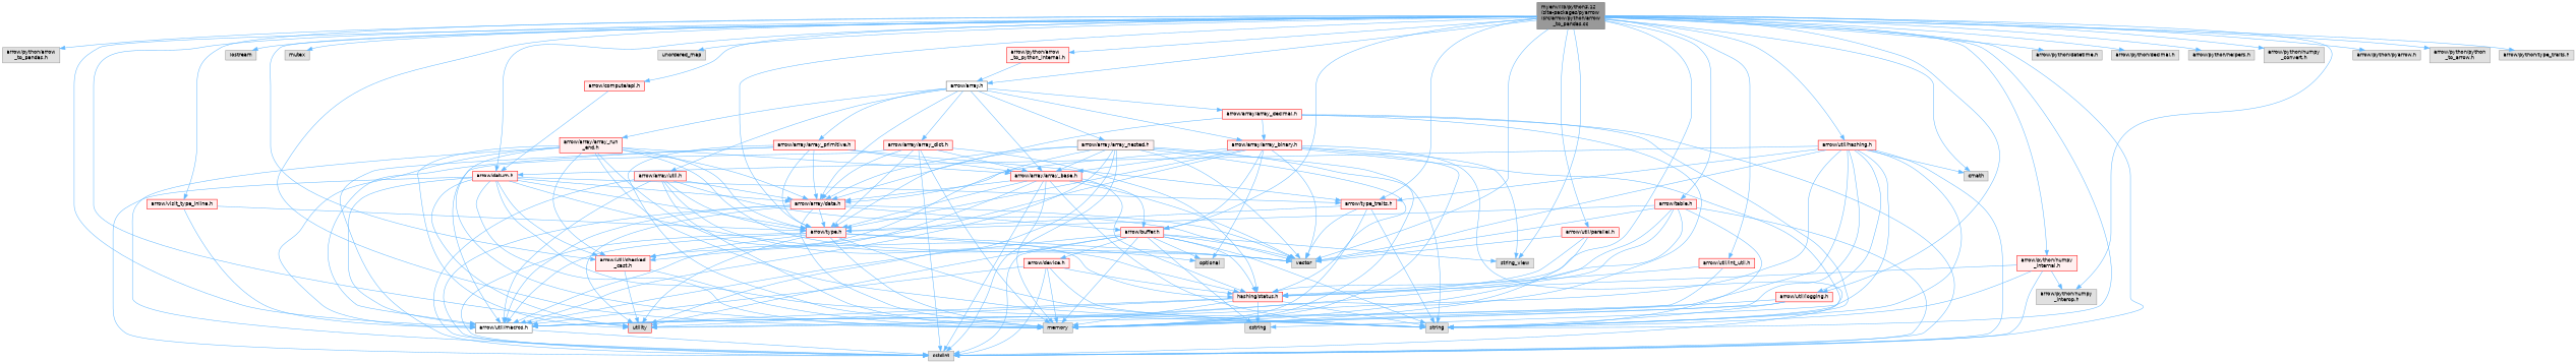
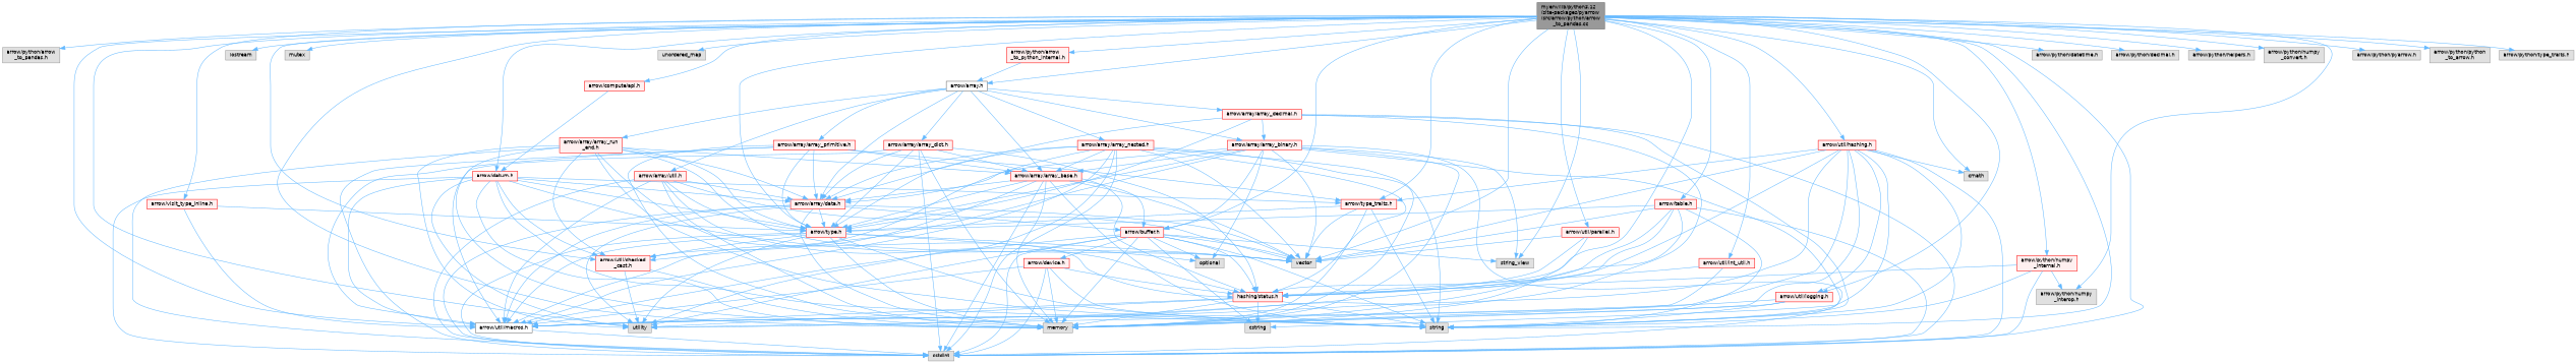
  digraph {
    fontname="DejaVu Sans"
    node [color=red fillcolor="#FFF0F0" fontname="DejaVu Sans" fontsize=10 shape=box style=filled]
    edge [color=steelblue1 fontname="DejaVu Sans" fontsize=10 labelfontname=Helvetica labelfontsize=10 style=solid]
    n1 [color=gray40 fillcolor=grey60 fontcolor=black height=0.2 label="myenv/lib/python3.12\l/site-packages/pyarrow\l/src/arrow/python/arrow\l_to_pandas.cc" width=0.4]
    n2 [color=grey60 fillcolor="#E0E0E0" height=0.2 label="arrow/python/arrow\l_to_pandas.h" width=0.4]
    n3 [color=grey60 fillcolor="#E0E0E0" height=0.2 label="arrow/python/numpy\l_interop.h" width=0.4]
    n4 [color=grey60 fillcolor="#E0E0E0" height=0.2 label=cmath width=0.4]
    n5 [color=grey60 fillcolor="#E0E0E0" height=0.2 label=cstdint width=0.4]
    n6 [color=grey60 fillcolor="#E0E0E0" height=0.2 label=iostream width=0.4]
    n7 [color=grey60 fillcolor="#E0E0E0" height=0.2 label=memory width=0.4]
    n8 [color=grey60 fillcolor="#E0E0E0" height=0.2 label=mutex width=0.4]
    n9 [color=grey60 fillcolor="#E0E0E0" height=0.2 label=string width=0.4]
    n10 [color=grey60 fillcolor="#E0E0E0" height=0.2 label=string_view width=0.4]
    n11 [color=grey60 fillcolor="#E0E0E0" height=0.2 label=unordered_map width=0.4]
-   n12 [fillcolor="#E0E0E0" height=0.2 label=utility width=0.4]
+   n12 [color=grey60 fillcolor="#E0E0E0" height=0.2 label=utility width=0.4]
    n13 [color=grey60 fillcolor="#E0E0E0" height=0.2 label=vector width=0.4]
    n14 [color=grey40 fillcolor=white height=0.2 label="arrow/array.h" width=0.4]
    n15 [height=0.2 label="arrow/buffer.h" width=0.4]
    n16 [height=0.2 label="hashing/status.h" width=0.4]
    n17 [color=grey40 fillcolor=white height=0.2 label="arrow/util/macros.h" width=0.4]
    n18 [height=0.2 label="arrow/type.h" width=0.4]
    n19 [height=0.2 label="arrow/util/checked\l_cast.h" width=0.4]
    n20 [height=0.2 label="arrow/type_traits.h" width=0.4]
    n21 [height=0.2 label="arrow/datum.h" width=0.4]
    n22 [height=0.2 label="arrow/table.h" width=0.4]
    n23 [height=0.2 label="arrow/util/hashing.h" width=0.4]
    n24 [height=0.2 label="arrow/util/logging.h" width=0.4]
    n25 [height=0.2 label="arrow/util/int_util.h" width=0.4]
    n26 [height=0.2 label="arrow/util/parallel.h" width=0.4]
    n27 [height=0.2 label="arrow/visit_type_inline.h" width=0.4]
    n28 [height=0.2 label="arrow/compute/api.h" width=0.4]
    n29 [height=0.2 label="arrow/python/arrow\l_to_python_internal.h" width=0.4]
    n30 [color=grey60 fillcolor="#E0E0E0" height=0.2 label="arrow/python/datetime.h" width=0.4]
    n31 [color=grey60 fillcolor="#E0E0E0" height=0.2 label="arrow/python/decimal.h" width=0.4]
    n32 [color=grey60 fillcolor="#E0E0E0" height=0.2 label="arrow/python/helpers.h" width=0.4]
    n33 [color=grey60 fillcolor="#E0E0E0" height=0.2 label="arrow/python/numpy\l_convert.h" width=0.4]
    n34 [height=0.2 label="arrow/python/numpy\l_internal.h" width=0.4]
    n35 [color=grey60 fillcolor="#E0E0E0" height=0.2 label="arrow/python/pyarrow.h" width=0.4]
    n36 [color=grey60 fillcolor="#E0E0E0" height=0.2 label="arrow/python/python\l_to_arrow.h" width=0.4]
    n37 [color=grey60 fillcolor="#E0E0E0" height=0.2 label="arrow/python/type_traits.h" width=0.4]
    n38 [height=0.2 label="arrow/array/array_base.h" width=0.4]
    n39 [height=0.2 label="arrow/array/data.h" width=0.4]
    n40 [height=0.2 label="arrow/array/array_binary.h" width=0.4]
    n41 [height=0.2 label="arrow/array/array_decimal.h" width=0.4]
    n42 [height=0.2 label="arrow/array/array_dict.h" width=0.4]
-   n43 [color=grey40 height=0.2 label="arrow/array/array_nested.h" width=0.4]
+   n43 [height=0.2 label="arrow/array/array_nested.h" width=0.4]
    n44 [height=0.2 label="arrow/array/array_primitive.h" width=0.4]
    n45 [height=0.2 label="arrow/array/array_run\l_end.h" width=0.4]
    n46 [height=0.2 label="arrow/array/util.h" width=0.4]
    n47 [color=grey60 fillcolor="#E0E0E0" height=0.2 label=cstring width=0.4]
    n48 [color=grey60 fillcolor="#E0E0E0" height=0.2 label=optional width=0.4]
    n49 [height=0.2 label="arrow/device.h" width=0.4]
    n1 -> n2
    n1 -> n3
    n1 -> n4
    n1 -> n5
    n1 -> n6
    n1 -> n7
    n1 -> n8
    n1 -> n9
    n1 -> n10
    n1 -> n11
    n1 -> n12
    n1 -> n13
    n1 -> n14
    n1 -> n15
    n1 -> n16
    n1 -> n17
    n1 -> n18
    n1 -> n19
    n1 -> n20
    n1 -> n21
    n1 -> n22
    n1 -> n23
    n1 -> n24
    n1 -> n25
    n1 -> n26
    n1 -> n27
    n1 -> n28
    n1 -> n29
    n1 -> n30
    n1 -> n31
    n1 -> n32
    n1 -> n33
    n1 -> n34
    n1 -> n35
    n1 -> n36
    n1 -> n37
    n14 -> n38
    n14 -> n39
    n14 -> n40
    n14 -> n41
    n14 -> n42
    n14 -> n43
    n14 -> n44
    n14 -> n45
    n14 -> n46
    n15 -> n5
    n15 -> n7
    n15 -> n9
    n15 -> n10
    n15 -> n12
    n15 -> n13
    n15 -> n16
    n15 -> n17
    n15 -> n47
    n15 -> n48
    n15 -> n49
    n16 -> n7
    n16 -> n9
    n16 -> n12
    n16 -> n17
    n16 -> n47
    n17 -> n5
    n18 -> n5
    n18 -> n7
    n18 -> n9
    n18 -> n12
    n18 -> n13
    n18 -> n17
    n18 -> n19
    n18 -> n48
    n19 -> n7
    n19 -> n12
    n20 -> n7
    n20 -> n9
    n20 -> n13
    n20 -> n18
    n21 -> n5
    n21 -> n7
    n21 -> n9
    n21 -> n12
    n21 -> n13
    n21 -> n17
    n21 -> n18
    n21 -> n19
    n21 -> n20
    n21 -> n39
    n22 -> n5
    n22 -> n7
    n22 -> n9
    n22 -> n13
    n22 -> n16
    n22 -> n17
    n22 -> n18
    n23 -> n4
    n23 -> n5
    n23 -> n7
    n23 -> n9
    n23 -> n12
    n23 -> n13
-   n23 -> n21
+   n23 -> n16
    n23 -> n17
    n23 -> n20
    n23 -> n24
    n23 -> n47
    n24 -> n7
    n24 -> n9
    n24 -> n17
    n25 -> n7
    n25 -> n16
    n26 -> n12
    n26 -> n13
    n26 -> n16
    n27 -> n17
    n27 -> n18
    n28 -> n21
    n29 -> n14
    n34 -> n3
    n34 -> n5
    n34 -> n9
    n34 -> n16
    n38 -> n5
    n38 -> n7
    n38 -> n9
    n38 -> n13
    n38 -> n15
    n38 -> n16
    n38 -> n17
    n38 -> n18
    n38 -> n39
    n39 -> n5
    n39 -> n7
    n39 -> n12
    n39 -> n13
    n39 -> n15
    n39 -> n17
    n39 -> n18
    n40 -> n5
    n40 -> n7
    n40 -> n9
    n40 -> n10
    n40 -> n13
    n40 -> n15
    n40 -> n18
    n40 -> n19
    n40 -> n38
    n40 -> n39
    n40 -> n48
    n41 -> n5
    n41 -> n7
    n41 -> n9
+   n41 -> n18
    n41 -> n39
    n41 -> n40
    n42 -> n5
    n42 -> n7
    n42 -> n16
    n42 -> n17
    n42 -> n18
    n42 -> n38
    n42 -> n39
    n43 -> n5
    n43 -> n7
    n43 -> n9
    n43 -> n12
    n43 -> n13
    n43 -> n16
    n43 -> n17
    n43 -> n18
    n43 -> n19
    n43 -> n38
    n43 -> n39
    n44 -> n5
    n44 -> n7
    n44 -> n17
    n44 -> n18
    n44 -> n20
    n44 -> n38
    n44 -> n39
    n45 -> n5
    n45 -> n7
    n45 -> n9
    n45 -> n12
    n45 -> n13
    n45 -> n16
-   n45 -> n17
    n45 -> n18
    n45 -> n19
    n45 -> n38
    n45 -> n39
    n46 -> n5
    n46 -> n7
    n46 -> n13
    n46 -> n16
    n46 -> n17
    n46 -> n18
    n46 -> n39
    n49 -> n5
    n49 -> n7
    n49 -> n9
    n49 -> n16
    n49 -> n17
  }
